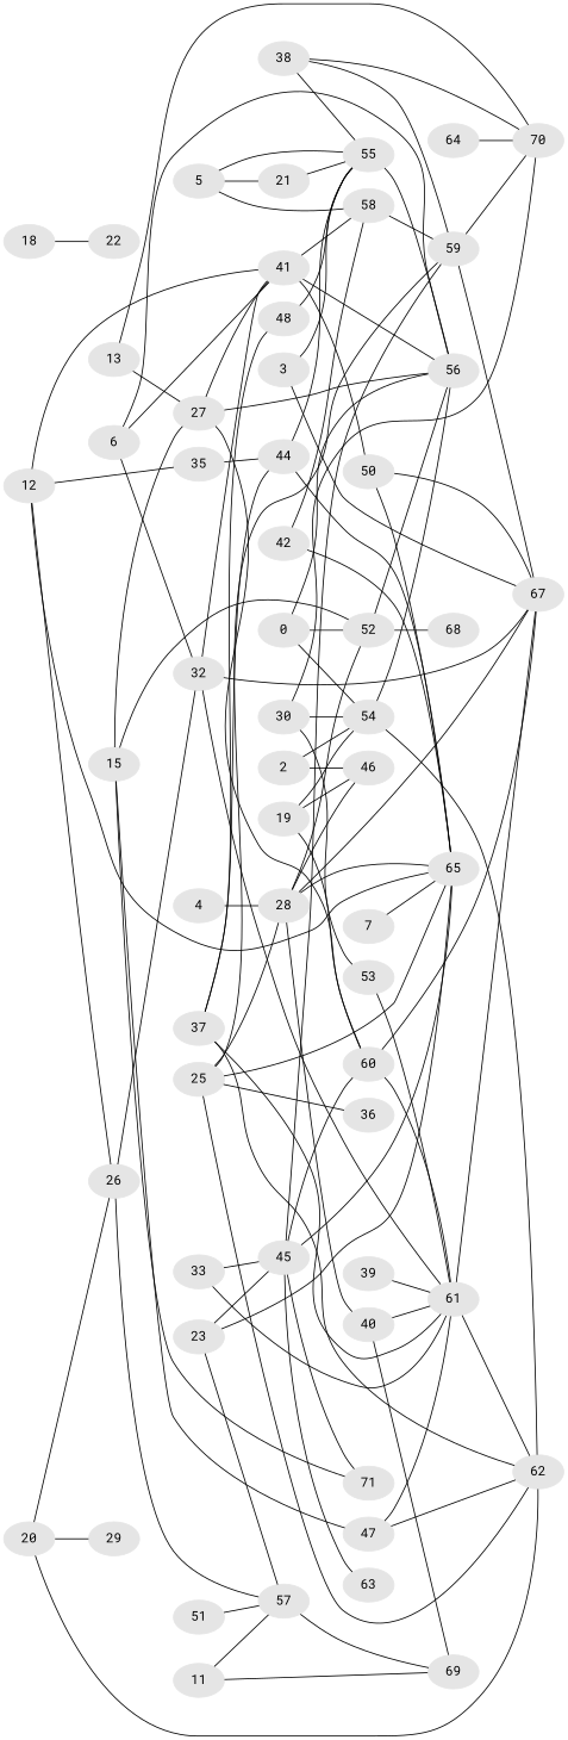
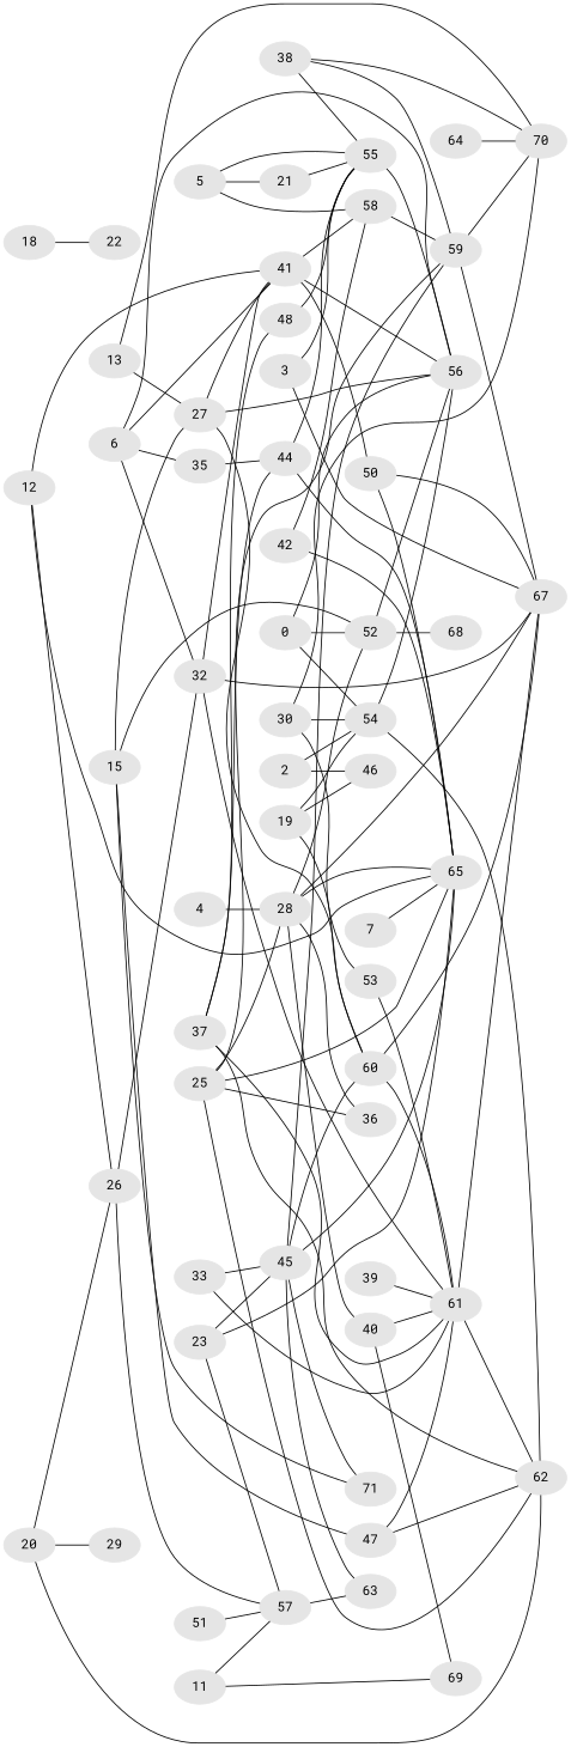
  graph {
    fontname="Roboto Mono"
    rankdir=LR
    node [color=gray90 fontname="Roboto Mono" style=filled]
    edge [fontname="Roboto Mono" weight=1.0]
    n1 [label=3]
    55
    67
    56
    2
    46
    54
    62
    4
    28
    65
    52
    40
    5
    58
    21
    41
    50
    59
    6
    32
    61
    7
    n24 [label=0]
    68
    11
    57
    69
    12
    26
    35
    44
    13
    27
    70
    60
    15
    47
    71
    18
    22
    19
    20
    29
    23
    45
    63
    25
    36
    48
    30
    53
    33
    37
    38
    39
    42
    51
    64
    n1 -- 55
    n1 -- 67
    55 -- 56
    2 -- 46
    2 -- 54
    54 -- 56
    54 -- 62
    4 -- 28
    28 -- 67
-   28 -- 46
+   28 -- 36
    28 -- 65 [weight=2.0]
    28 -- 52
    28 -- 40
    52 -- 56
    52 -- 68
    40 -- 61
    40 -- 69
    5 -- 55
    5 -- 58
    5 -- 21
    58 -- 59
    21 -- 55
    41 -- 56
    41 -- 58
    41 -- 50
    50 -- 67
    50 -- 65
    59 -- 67 [weight=2.0]
    59 -- 70
    6 -- 56
    6 -- 41
    6 -- 32
    32 -- 67
    32 -- 41
    32 -- 61
    61 -- 67
    61 -- 62
    7 -- 65
    n24 -- 56 [weight=2.0]
    n24 -- 54
    n24 -- 52
    11 -- 57
    11 -- 69
-   57 -- 69
+   57 -- 63
    12 -- 65
    12 -- 41
    12 -- 26
-   12 -- 35 [weight=2.0]
+   6 -- 35 [weight=2.0]
    26 -- 32
    26 -- 57
    35 -- 44
    44 -- 55
    44 -- 65 [weight=2.0]
    13 -- 27
    13 -- 70
    27 -- 56
    27 -- 41
    27 -- 60 [weight=2.0]
    60 -- 67
    60 -- 61
    15 -- 52
    15 -- 27
    15 -- 47
    15 -- 71
    47 -- 62
    47 -- 61
    18 -- 22
    19 -- 46
    19 -- 54
    19 -- 60
    20 -- 62
    20 -- 26
    20 -- 29
    23 -- 65 [weight=2.0]
    23 -- 57
    23 -- 45
    45 -- 65
    45 -- 59
    45 -- 60
    45 -- 71
    45 -- 63
    25 -- 62
    25 -- 28
    25 -- 65
    25 -- 59 [weight=2.0]
    25 -- 36
    48 -- 55
    30 -- 54
    30 -- 70
    30 -- 53
    53 -- 61
    33 -- 61
    33 -- 45
    37 -- 62
    37 -- 61
    37 -- 44
    37 -- 48
    38 -- 55
    38 -- 59
    38 -- 70
    39 -- 61
    42 -- 65
    42 -- 58
    51 -- 57
    64 -- 70
  }
